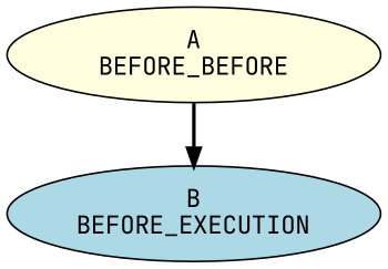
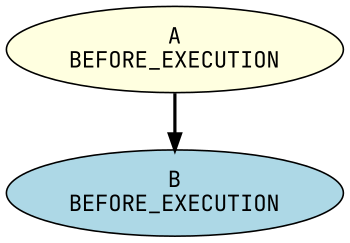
  digraph {
    compound=true
    rankdir=TB
    fontname="JetBrains Mono"
    node [style=filled fontname="JetBrains Mono"]
-   n1 [label="A\nBEFORE_BEFORE" fillcolor=lightyellow]
+   n1 [label="A\nBEFORE_EXECUTION" fillcolor=lightyellow]
    n2 [label="B\nBEFORE_EXECUTION" fillcolor=lightblue]
    n1 -> n2 [style=bold arrowhead=normal fontname="JetBrains Mono"]
  }
